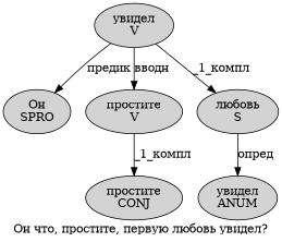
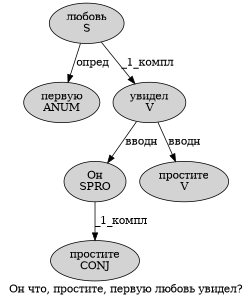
  digraph {
    label="Он что, простите, первую любовь увидел?"
    node [fillcolor=lightgray penwidth=1 shape=ellipse style=filled]
    n1 [label="Он\nSPRO"]
    n2 [label="простите\nCONJ"]
    n3 [label="простите\nV"]
-   n4 [label="увидел\nANUM"]
+   n4 [label="первую\nANUM"]
    n5 [label="любовь\nS"]
    n6 [label="увидел\nV"]
-   n3 -> n2 [label="_1_компл"]
+   n1 -> n2 [label="_1_компл"]
    n5 -> n4 [label="опред"]
-   n6 -> n1 [label="предик"]
+   n6 -> n1 [label="вводн"]
    n6 -> n3 [label="вводн"]
-   n6 -> n5 [label="_1_компл"]
+   n5 -> n6 [label="_1_компл"]
  }
